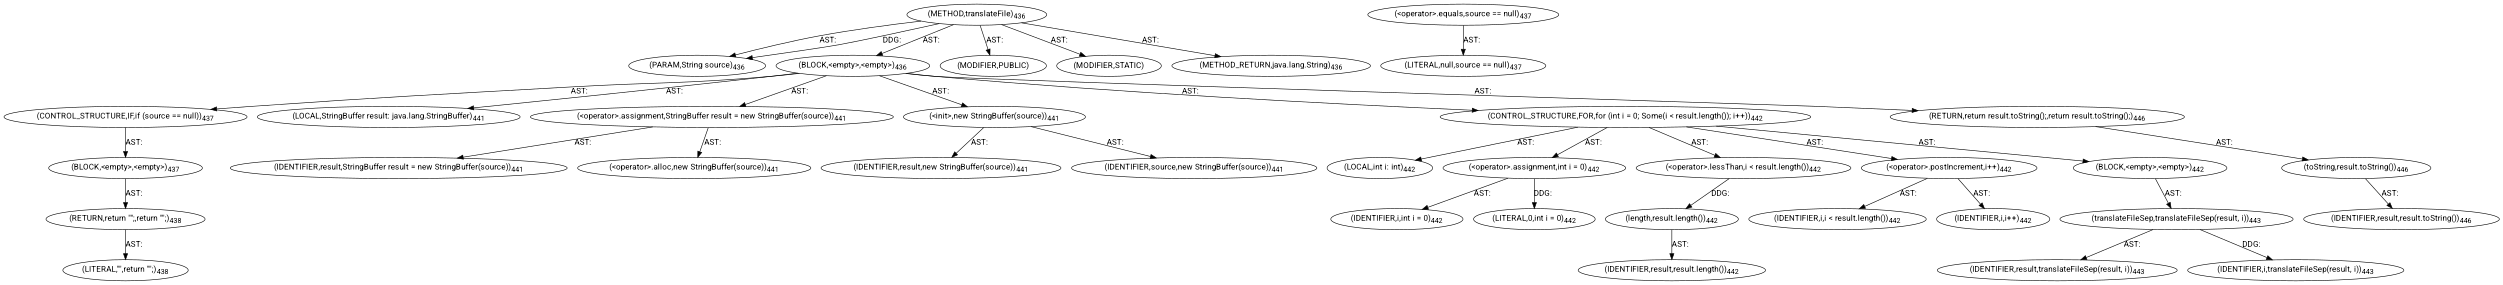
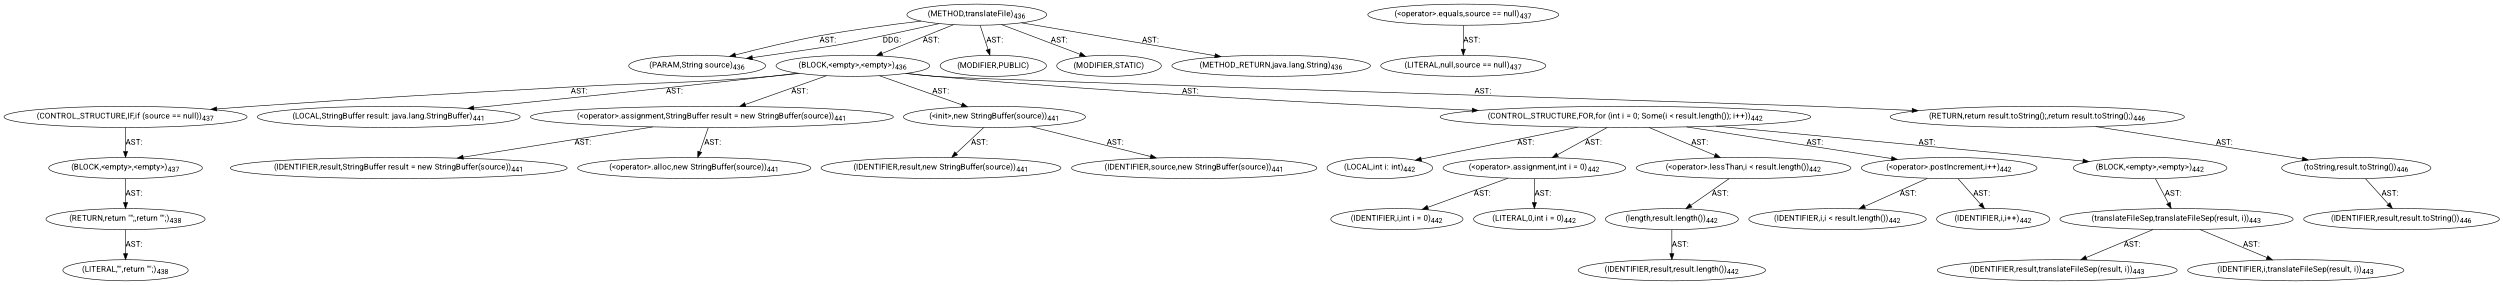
  digraph {
    fontname=Roboto
    node [fontname=Roboto]
    edge [fontname=Roboto]
    n1 [label=<(METHOD,translateFile)<SUB>436</SUB>>]
    n2 [label=<(PARAM,String source)<SUB>436</SUB>>]
    n3 [label=<(BLOCK,&lt;empty&gt;,&lt;empty&gt;)<SUB>436</SUB>>]
    n4 [label=<(MODIFIER,PUBLIC)>]
    n5 [label=<(MODIFIER,STATIC)>]
    n6 [label=<(METHOD_RETURN,java.lang.String)<SUB>436</SUB>>]
    n7 [label=<(CONTROL_STRUCTURE,IF,if (source == null))<SUB>437</SUB>>]
    n8 [label=<(LOCAL,StringBuffer result: java.lang.StringBuffer)<SUB>441</SUB>>]
    n9 [label=<(&lt;operator&gt;.assignment,StringBuffer result = new StringBuffer(source))<SUB>441</SUB>>]
    n10 [label=<(&lt;init&gt;,new StringBuffer(source))<SUB>441</SUB>>]
    n11 [label=<(CONTROL_STRUCTURE,FOR,for (int i = 0; Some(i &lt; result.length()); i++))<SUB>442</SUB>>]
    n12 [label=<(RETURN,return result.toString();,return result.toString();)<SUB>446</SUB>>]
    n13 [label=<(BLOCK,&lt;empty&gt;,&lt;empty&gt;)<SUB>437</SUB>>]
    n14 [label=<(IDENTIFIER,result,StringBuffer result = new StringBuffer(source))<SUB>441</SUB>>]
    n15 [label=<(&lt;operator&gt;.alloc,new StringBuffer(source))<SUB>441</SUB>>]
    n16 [label=<(IDENTIFIER,result,new StringBuffer(source))<SUB>441</SUB>>]
    n17 [label=<(IDENTIFIER,source,new StringBuffer(source))<SUB>441</SUB>>]
    n18 [label=<(LOCAL,int i: int)<SUB>442</SUB>>]
    n19 [label=<(&lt;operator&gt;.assignment,int i = 0)<SUB>442</SUB>>]
    n20 [label=<(&lt;operator&gt;.lessThan,i &lt; result.length())<SUB>442</SUB>>]
    n21 [label=<(&lt;operator&gt;.postIncrement,i++)<SUB>442</SUB>>]
    n22 [label=<(BLOCK,&lt;empty&gt;,&lt;empty&gt;)<SUB>442</SUB>>]
    n23 [label=<(toString,result.toString())<SUB>446</SUB>>]
    n24 [label=<(&lt;operator&gt;.equals,source == null)<SUB>437</SUB>>]
    n25 [label=<(LITERAL,null,source == null)<SUB>437</SUB>>]
    n26 [label=<(RETURN,return &quot;&quot;;,return &quot;&quot;;)<SUB>438</SUB>>]
    n27 [label=<(LITERAL,&quot;&quot;,return &quot;&quot;;)<SUB>438</SUB>>]
    n28 [label=<(IDENTIFIER,i,int i = 0)<SUB>442</SUB>>]
    n29 [label=<(LITERAL,0,int i = 0)<SUB>442</SUB>>]
    n30 [label=<(length,result.length())<SUB>442</SUB>>]
    n31 [label=<(IDENTIFIER,i,i &lt; result.length())<SUB>442</SUB>>]
    n32 [label=<(IDENTIFIER,i,i++)<SUB>442</SUB>>]
    n33 [label=<(translateFileSep,translateFileSep(result, i))<SUB>443</SUB>>]
    n34 [label=<(IDENTIFIER,result,result.length())<SUB>442</SUB>>]
    n35 [label=<(IDENTIFIER,result,translateFileSep(result, i))<SUB>443</SUB>>]
    n36 [label=<(IDENTIFIER,i,translateFileSep(result, i))<SUB>443</SUB>>]
    n37 [label=<(IDENTIFIER,result,result.toString())<SUB>446</SUB>>]
    n1 -> n2 [label="AST: "]
    n1 -> n2 [label="DDG: "]
    n1 -> n3 [label="AST: "]
    n1 -> n4 [label="AST: "]
    n1 -> n5 [label="AST: "]
    n1 -> n6 [label="AST: "]
    n3 -> n7 [label="AST: "]
    n3 -> n8 [label="AST: "]
    n3 -> n9 [label="AST: "]
    n3 -> n10 [label="AST: "]
    n3 -> n11 [label="AST: "]
    n3 -> n12 [label="AST: "]
    n7 -> n13 [label="AST: "]
    n9 -> n14 [label="AST: "]
    n9 -> n15 [label="AST: "]
    n10 -> n16 [label="AST: "]
    n10 -> n17 [label="AST: "]
    n11 -> n18 [label="AST: "]
    n11 -> n19 [label="AST: "]
    n11 -> n20 [label="AST: "]
    n11 -> n21 [label="AST: "]
    n11 -> n22 [label="AST: "]
    n12 -> n23 [label="AST: "]
    n13 -> n26 [label="AST: "]
    n19 -> n28 [label="AST: "]
-   n19 -> n29 [label="DDG: "]
-   n20 -> n30 [label="DDG: "]
+   n19 -> n29 [label="AST: "]
+   n20 -> n30 [label="AST: "]
    n21 -> n31 [label="AST: "]
    n21 -> n32 [label="AST: "]
    n22 -> n33 [label="AST: "]
    n23 -> n37 [label="AST: "]
    n24 -> n25 [label="AST: "]
    n26 -> n27 [label="AST: "]
    n30 -> n34 [label="AST: "]
    n33 -> n35 [label="AST: "]
-   n33 -> n36 [label="DDG: "]
+   n33 -> n36 [label="AST: "]
  }
